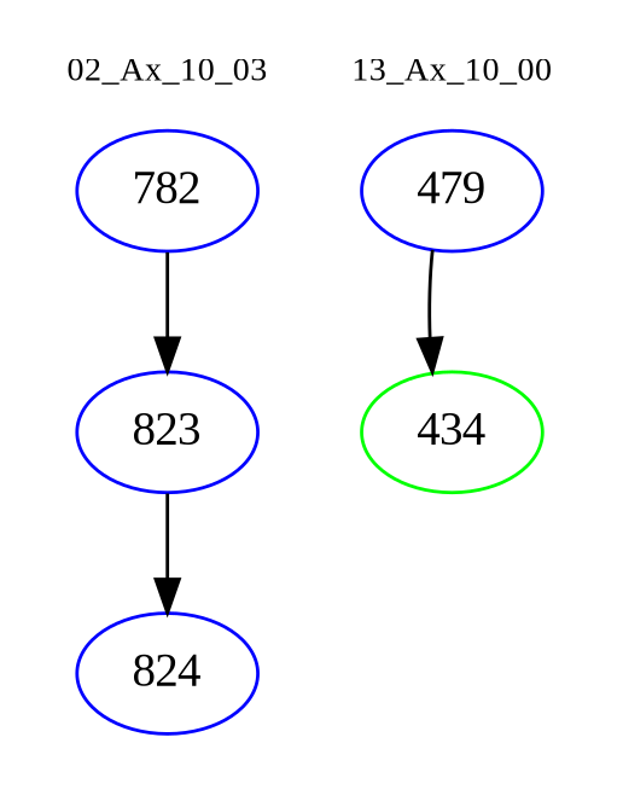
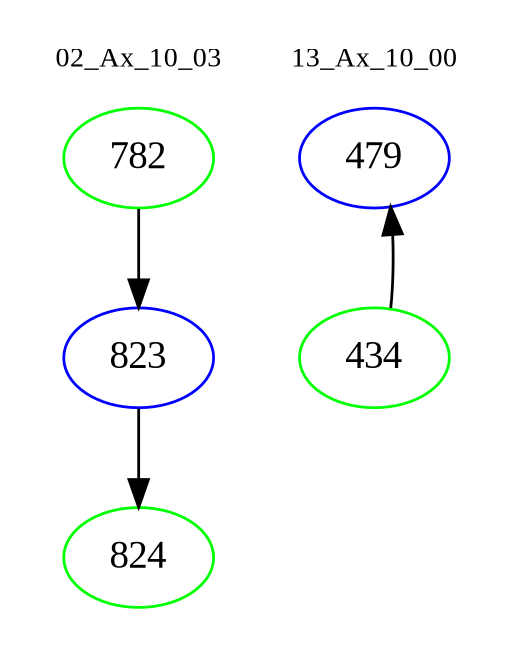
  digraph {
    fontname="Liberation Serif"
    node [color=blue fontname="Liberation Serif"]
    edge [color=black fontname="Liberation Serif"]
    n1 [label=823]
-   n2 [label=782]
-   n3 [label=824]
+   n2 [color=green label=782]
+   n3 [color=green label=824]
    n4 [label=479]
    n5 [color=green label=434]
    subgraph cluster_1 {
      color=white
      fontsize=10
      label="02_Ax_10_03"
      n1
      n2
      n3
    }
    subgraph cluster_2 {
      color=white
      fontsize=10
      label="13_Ax_10_00"
      n4
      n5
    }
    n1 -> n3
    n2 -> n1
-   n4 -> n5
+   n5 -> n4
  }
